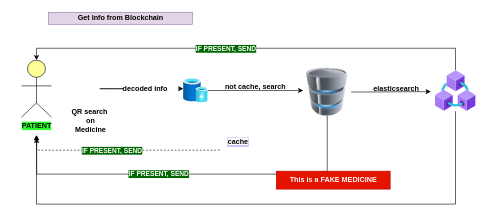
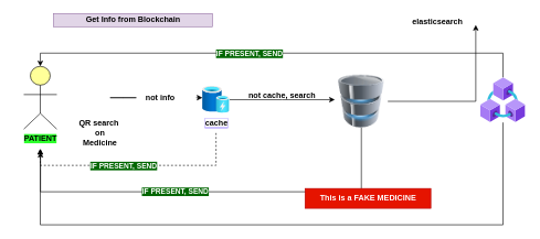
  <mxCell id="0" />
  <mxCell id="1" parent="0" />
  <mxCell id="2" value="&lt;b&gt;Get Info from Blockchain&lt;/b&gt;" style="text;html=1;align=center;verticalAlign=middle;resizable=0;points=[];autosize=1;strokeColor=#9673a6;fillColor=#e1d5e7;" vertex="1" parent="1"><mxGeometry x="80" y="20" width="240" height="20" as="geometry" /></mxCell>
  <mxCell id="3" value="" style="html=1;outlineConnect=0;whiteSpace=wrap;fillColor=#ffff99;verticalLabelPosition=bottom;verticalAlign=top;align=center;shape=mxgraph.archimate3.actor;" vertex="1" parent="1"><mxGeometry x="35" y="100" width="50" height="95" as="geometry" /></mxCell>
  <mxCell id="4" value="&lt;b style=&quot;background-color: rgb(43, 255, 43);&quot;&gt;PATIENT&lt;/b&gt;" style="text;html=1;align=center;verticalAlign=middle;resizable=0;points=[];autosize=1;strokeColor=none;fillColor=none;" vertex="1" parent="1"><mxGeometry x="20" y="195" width="80" height="30" as="geometry" /></mxCell>
  <mxCell id="5" style="edgeStyle=orthogonalEdgeStyle;rounded=0;orthogonalLoop=1;jettySize=auto;html=1;exitX=1;exitY=0.5;exitDx=0;exitDy=0;fontColor=#000000;startArrow=none;" edge="1" parent="1" source="17"><mxGeometry relative="1" as="geometry"><mxPoint x="305" y="148" as="targetPoint" /></mxGeometry></mxCell>
  <mxCell id="6" value="" style="shape=image;html=1;verticalAlign=top;verticalLabelPosition=bottom;labelBackgroundColor=#ffffff;imageAspect=0;aspect=fixed;image=https://cdn0.iconfinder.com/data/icons/phosphor-duotone-vol-3/256/qr-code-duotone-128.png" vertex="1" parent="1"><mxGeometry x="115" y="112.5" width="70" height="70" as="geometry" /></mxCell>
  <mxCell id="7" style="edgeStyle=orthogonalEdgeStyle;rounded=0;orthogonalLoop=1;jettySize=auto;html=1;fontColor=#000000;" edge="1" parent="1" source="8"><mxGeometry relative="1" as="geometry"><mxPoint x="505" y="150.5" as="targetPoint" /></mxGeometry></mxCell>
  <mxCell id="8" value="" style="aspect=fixed;html=1;points=[];align=center;image;fontSize=12;image=img/lib/azure2/general/Cache.svg;labelBackgroundColor=#5E36FF;fontColor=#000000;" vertex="1" parent="1"><mxGeometry x="305" y="130" width="41" height="41" as="geometry" /></mxCell>
  <mxCell id="9" style="edgeStyle=orthogonalEdgeStyle;rounded=0;orthogonalLoop=1;jettySize=auto;html=1;fontColor=#000000;dashed=1;" edge="1" parent="1" source="10" target="4"><mxGeometry relative="1" as="geometry"><mxPoint x="285" y="300" as="targetPoint" /><Array as="points"><mxPoint x="326" y="250" /><mxPoint x="60" y="250" /></Array></mxGeometry></mxCell>
- <mxCell id="10" value="&lt;span style=&quot;background-color: rgb(255, 255, 255);&quot;&gt;&lt;b&gt;cache&lt;/b&gt;&lt;/span&gt;" style="text;html=1;align=center;verticalAlign=middle;resizable=0;points=[];autosize=1;strokeColor=none;fillColor=none;fontColor=#000000;labelBackgroundColor=#5E36FF;" vertex="1" parent="1"><mxGeometry x="365.5" y="221" width="60" height="30" as="geometry" /></mxCell>
+ <mxCell id="10" value="&lt;span style=&quot;background-color: rgb(255, 255, 255);&quot;&gt;&lt;b&gt;cache&lt;/b&gt;&lt;/span&gt;" style="text;html=1;align=center;verticalAlign=middle;resizable=0;points=[];autosize=1;strokeColor=none;fillColor=none;fontColor=#000000;labelBackgroundColor=#5E36FF;" vertex="1" parent="1"><mxGeometry x="295.5" y="171" width="60" height="30" as="geometry" /></mxCell>
  <mxCell id="11" value="&lt;b&gt;QR search&amp;nbsp;&lt;br&gt;on&lt;br&gt;Medicine&lt;/b&gt;" style="text;html=1;align=center;verticalAlign=middle;resizable=0;points=[];autosize=1;strokeColor=none;fillColor=none;fontColor=#000000;labelBackgroundColor=#FFFFFF;" vertex="1" parent="1"><mxGeometry x="105" y="171" width="90" height="60" as="geometry" /></mxCell>
  <mxCell id="12" value="&lt;b&gt;not cache, search&lt;/b&gt;" style="text;html=1;align=center;verticalAlign=middle;resizable=0;points=[];autosize=1;strokeColor=none;fillColor=none;fontColor=#000000;" vertex="1" parent="1"><mxGeometry x="345" y="130" width="160" height="30" as="geometry" /></mxCell>
  <mxCell id="13" style="edgeStyle=orthogonalEdgeStyle;rounded=0;orthogonalLoop=1;jettySize=auto;html=1;entryX=0.504;entryY=1.152;entryDx=0;entryDy=0;entryPerimeter=0;fontColor=#000000;" edge="1" parent="1" source="16" target="4"><mxGeometry relative="1" as="geometry"><Array as="points"><mxPoint x="545" y="290" /><mxPoint x="60" y="290" /></Array></mxGeometry></mxCell>
  <mxCell id="14" value="&lt;font color=&quot;#ffffff&quot;&gt;&lt;b&gt;IF PRESENT, SEND&lt;/b&gt;&lt;/font&gt;" style="edgeLabel;html=1;align=center;verticalAlign=middle;resizable=0;points=[];fontColor=#000000;labelBackgroundColor=#006600;" vertex="1" connectable="0" parent="13"><mxGeometry x="0.181" y="-1" relative="1" as="geometry"><mxPoint as="offset" /></mxGeometry></mxCell>
  <mxCell id="15" style="edgeStyle=orthogonalEdgeStyle;rounded=0;orthogonalLoop=1;jettySize=auto;html=1;fontColor=#000000;entryX=1.026;entryY=0.661;entryDx=0;entryDy=0;entryPerimeter=0;" edge="1" parent="1" source="16" target="19"><mxGeometry relative="1" as="geometry"><mxPoint x="765" y="153" as="targetPoint" /></mxGeometry></mxCell>
  <mxCell id="16" value="" style="image;html=1;image=img/lib/clip_art/computers/Database_128x128.png;labelBackgroundColor=#FFFFFF;fontColor=#000000;" vertex="1" parent="1"><mxGeometry x="505" y="113" width="80" height="80" as="geometry" /></mxCell>
- <mxCell id="17" value="&lt;font color=&quot;#000000&quot;&gt;&lt;b&gt;decoded info&lt;/b&gt;&lt;/font&gt;" style="text;html=1;align=center;verticalAlign=middle;resizable=0;points=[];autosize=1;strokeColor=none;fillColor=none;fontColor=#FFFFFF;" vertex="1" parent="1"><mxGeometry x="185.5" y="132.5" width="110" height="30" as="geometry" /></mxCell>
+ <mxCell id="17" value="&lt;font color=&quot;#000000&quot;&gt;&lt;b&gt;not info&lt;/b&gt;&lt;/font&gt;" style="text;html=1;align=center;verticalAlign=middle;resizable=0;points=[];autosize=1;strokeColor=none;fillColor=none;fontColor=#FFFFFF;" vertex="1" parent="1"><mxGeometry x="185.5" y="132.5" width="110" height="30" as="geometry" /></mxCell>
  <mxCell id="18" value="" style="edgeStyle=orthogonalEdgeStyle;rounded=0;orthogonalLoop=1;jettySize=auto;html=1;exitX=1;exitY=0.5;exitDx=0;exitDy=0;fontColor=#000000;endArrow=none;" edge="1" parent="1" source="6" target="17"><mxGeometry relative="1" as="geometry"><mxPoint x="185" y="147.5" as="sourcePoint" /><mxPoint x="305" y="148" as="targetPoint" /></mxGeometry></mxCell>
- <mxCell id="19" value="&lt;b&gt;elasticsearch&lt;/b&gt;" style="text;html=1;align=center;verticalAlign=middle;resizable=0;points=[];autosize=1;strokeColor=none;fillColor=none;fontColor=#000000;" vertex="1" parent="1"><mxGeometry x="605" y="132.5" width="110" height="30" as="geometry" /></mxCell>
+ <mxCell id="19" value="&lt;b&gt;elasticsearch&lt;/b&gt;" style="text;html=1;align=center;verticalAlign=middle;resizable=0;points=[];autosize=1;strokeColor=none;fillColor=none;fontColor=#000000;" vertex="1" parent="1"><mxGeometry x="605" y="17.5" width="110" height="30" as="geometry" /></mxCell>
  <mxCell id="20" style="edgeStyle=orthogonalEdgeStyle;rounded=0;orthogonalLoop=1;jettySize=auto;html=1;entryX=0.5;entryY=0;entryDx=0;entryDy=0;entryPerimeter=0;fontColor=#000000;" edge="1" parent="1" source="22" target="3"><mxGeometry relative="1" as="geometry"><Array as="points"><mxPoint x="759" y="80" /><mxPoint x="60" y="80" /></Array></mxGeometry></mxCell>
  <mxCell id="21" style="edgeStyle=orthogonalEdgeStyle;rounded=0;orthogonalLoop=1;jettySize=auto;html=1;fontColor=#000000;" edge="1" parent="1" source="22" target="4"><mxGeometry relative="1" as="geometry"><Array as="points"><mxPoint x="759" y="340" /><mxPoint x="60" y="340" /></Array></mxGeometry></mxCell>
  <mxCell id="22" value="" style="aspect=fixed;html=1;points=[];align=center;image;fontSize=12;image=img/lib/azure2/blockchain/Azure_Blockchain_Service.svg;labelBackgroundColor=#FFFFFF;fontColor=#000000;" vertex="1" parent="1"><mxGeometry x="725" y="117" width="68" height="68" as="geometry" /></mxCell>
  <mxCell id="23" value="&lt;b&gt;&lt;font color=&quot;#ffffff&quot;&gt;This is a FAKE MEDICINE&lt;/font&gt;&lt;/b&gt;" style="text;html=1;align=center;verticalAlign=middle;resizable=0;points=[];autosize=1;strokeColor=#B20000;fillColor=#e51400;fontColor=#ffffff;" vertex="1" parent="1"><mxGeometry x="460" y="285" width="190" height="30" as="geometry" /></mxCell>
  <mxCell id="24" value="&lt;font color=&quot;#ffffff&quot;&gt;&lt;b&gt;IF PRESENT, SEND&lt;/b&gt;&lt;/font&gt;" style="edgeLabel;html=1;align=center;verticalAlign=middle;resizable=0;points=[];fontColor=#000000;labelBackgroundColor=#006600;" vertex="1" connectable="0" parent="1"><mxGeometry x="185.5" y="250" as="geometry" /></mxCell>
  <mxCell id="25" value="&lt;font color=&quot;#ffffff&quot;&gt;&lt;b&gt;IF PRESENT, SEND&lt;/b&gt;&lt;/font&gt;" style="edgeLabel;html=1;align=center;verticalAlign=middle;resizable=0;points=[];fontColor=#000000;labelBackgroundColor=#006600;" vertex="1" connectable="0" parent="1"><mxGeometry x="375" y="80" as="geometry" /></mxCell>
